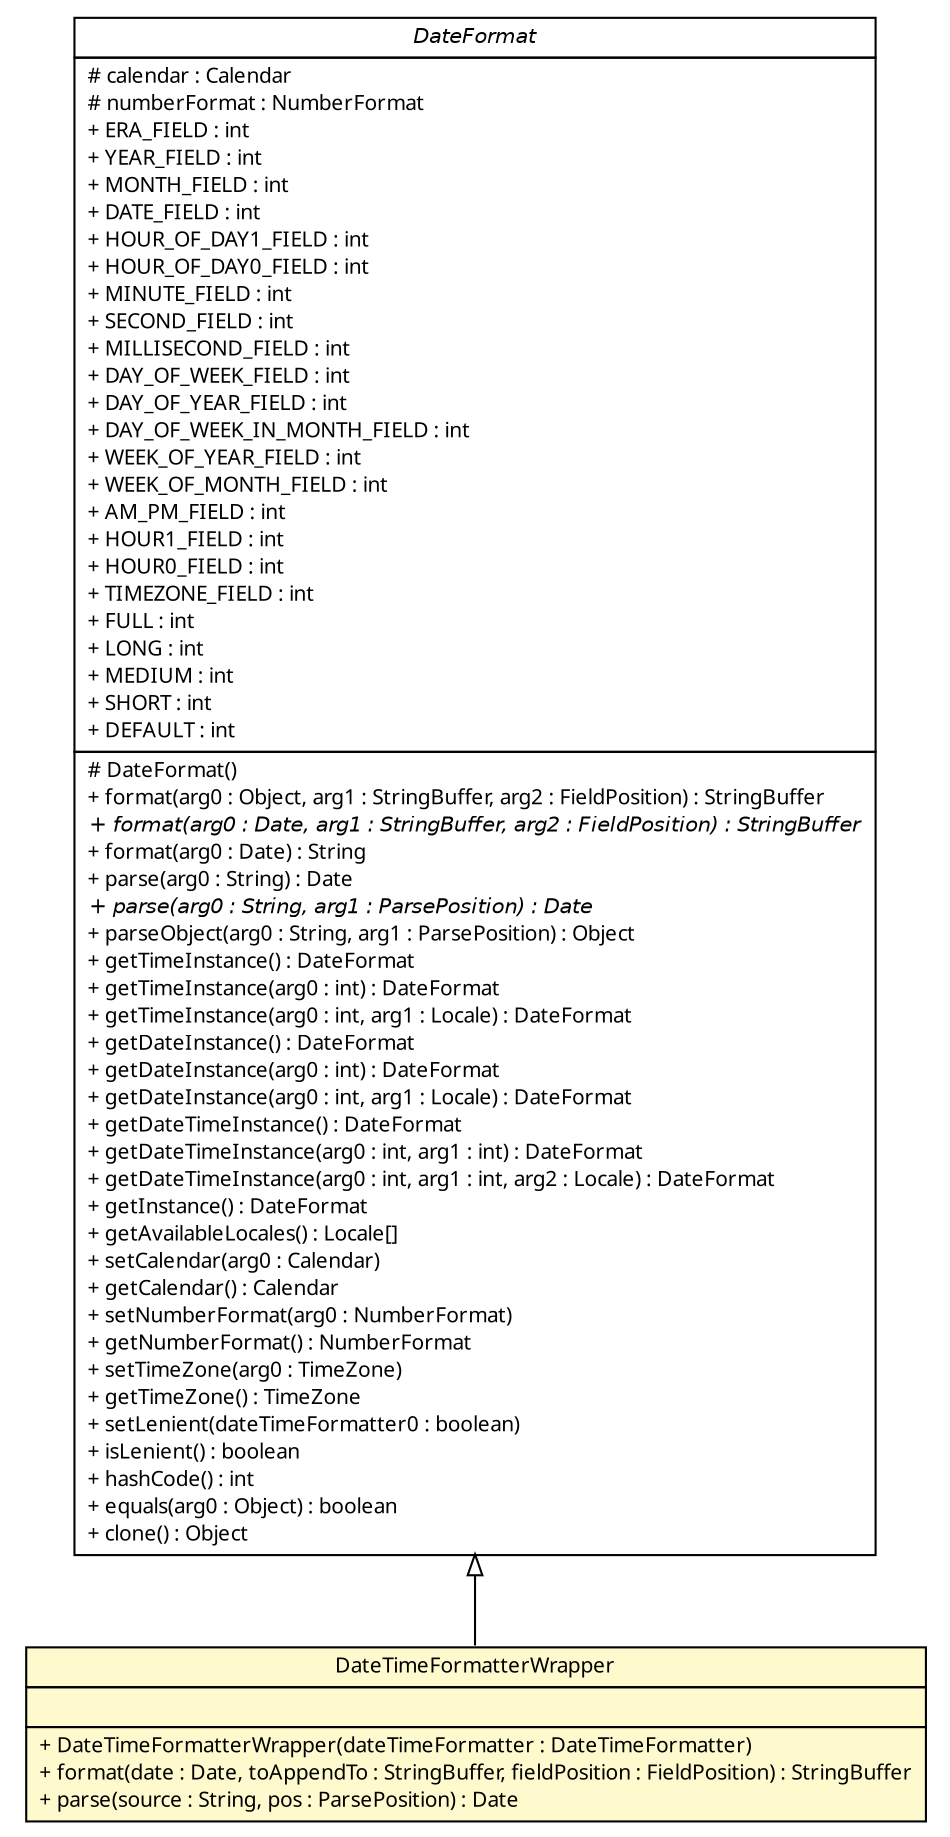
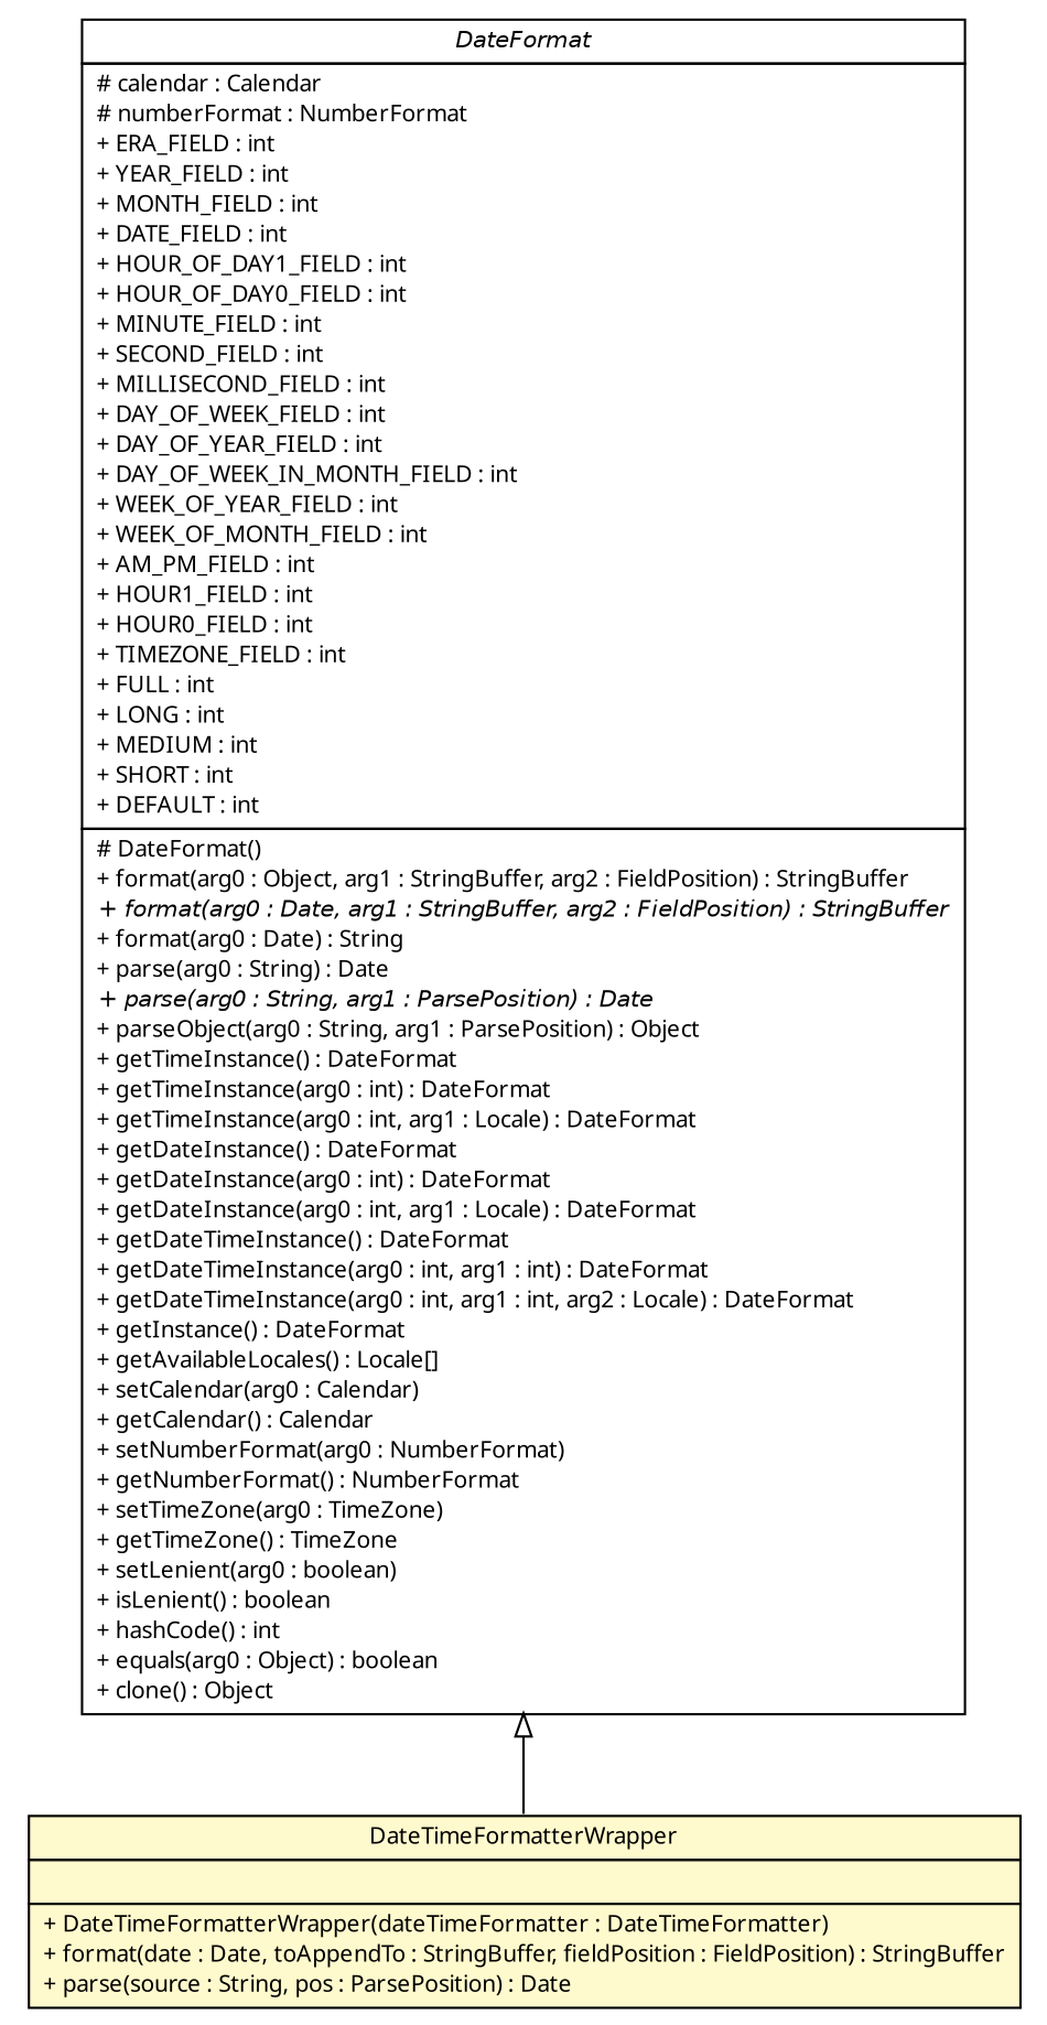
  digraph {
    nodesep=0.25
    ranksep=0.5
    fontname="Noto Sans"
    node [fontcolor=black fontname="Noto Sans" fontsize=10.0 shape=plaintext]
    n1 [label=<<table title="com.yirendai.oss.lib.common.DateTimeFormatterWrapper" border="0" cellborder="1" cellspacing="0" cellpadding="2" port="p" bgcolor="lemonChiffon" href="./DateTimeFormatterWrapper.html"> 		<tr><td><table border="0" cellspacing="0" cellpadding="1"> <tr><td align="center" balign="center"> DateTimeFormatterWrapper </td></tr> 		</table></td></tr> 		<tr><td><table border="0" cellspacing="0" cellpadding="1"> <tr><td align="left" balign="left">  </td></tr> 		</table></td></tr> 		<tr><td><table border="0" cellspacing="0" cellpadding="1"> <tr><td align="left" balign="left"> + DateTimeFormatterWrapper(dateTimeFormatter : DateTimeFormatter) </td></tr> <tr><td align="left" balign="left"> + format(date : Date, toAppendTo : StringBuffer, fieldPosition : FieldPosition) : StringBuffer </td></tr> <tr><td align="left" balign="left"> + parse(source : String, pos : ParsePosition) : Date </td></tr> 		</table></td></tr> 		</table>>]
-   n2 [label=<<table title="java.text.DateFormat" border="0" cellborder="1" cellspacing="0" cellpadding="2" port="p" href="http://java.sun.com/j2se/1.4.2/docs/api/java/text/DateFormat.html"> 		<tr><td><table border="0" cellspacing="0" cellpadding="1"> <tr><td align="center" balign="center"><font face="Helvetica-Oblique"> DateFormat </font></td></tr> 		</table></td></tr> 		<tr><td><table border="0" cellspacing="0" cellpadding="1"> <tr><td align="left" balign="left"> # calendar : Calendar </td></tr> <tr><td align="left" balign="left"> # numberFormat : NumberFormat </td></tr> <tr><td align="left" balign="left"> + ERA_FIELD : int </td></tr> <tr><td align="left" balign="left"> + YEAR_FIELD : int </td></tr> <tr><td align="left" balign="left"> + MONTH_FIELD : int </td></tr> <tr><td align="left" balign="left"> + DATE_FIELD : int </td></tr> <tr><td align="left" balign="left"> + HOUR_OF_DAY1_FIELD : int </td></tr> <tr><td align="left" balign="left"> + HOUR_OF_DAY0_FIELD : int </td></tr> <tr><td align="left" balign="left"> + MINUTE_FIELD : int </td></tr> <tr><td align="left" balign="left"> + SECOND_FIELD : int </td></tr> <tr><td align="left" balign="left"> + MILLISECOND_FIELD : int </td></tr> <tr><td align="left" balign="left"> + DAY_OF_WEEK_FIELD : int </td></tr> <tr><td align="left" balign="left"> + DAY_OF_YEAR_FIELD : int </td></tr> <tr><td align="left" balign="left"> + DAY_OF_WEEK_IN_MONTH_FIELD : int </td></tr> <tr><td align="left" balign="left"> + WEEK_OF_YEAR_FIELD : int </td></tr> <tr><td align="left" balign="left"> + WEEK_OF_MONTH_FIELD : int </td></tr> <tr><td align="left" balign="left"> + AM_PM_FIELD : int </td></tr> <tr><td align="left" balign="left"> + HOUR1_FIELD : int </td></tr> <tr><td align="left" balign="left"> + HOUR0_FIELD : int </td></tr> <tr><td align="left" balign="left"> + TIMEZONE_FIELD : int </td></tr> <tr><td align="left" balign="left"> + FULL : int </td></tr> <tr><td align="left" balign="left"> + LONG : int </td></tr> <tr><td align="left" balign="left"> + MEDIUM : int </td></tr> <tr><td align="left" balign="left"> + SHORT : int </td></tr> <tr><td align="left" balign="left"> + DEFAULT : int </td></tr> 		</table></td></tr> 		<tr><td><table border="0" cellspacing="0" cellpadding="1"> <tr><td align="left" balign="left"> # DateFormat() </td></tr> <tr><td align="left" balign="left"> + format(arg0 : Object, arg1 : StringBuffer, arg2 : FieldPosition) : StringBuffer </td></tr> <tr><td align="left" balign="left"><font face="Helvetica-Oblique" point-size="10.0"> + format(arg0 : Date, arg1 : StringBuffer, arg2 : FieldPosition) : StringBuffer </font></td></tr> <tr><td align="left" balign="left"> + format(arg0 : Date) : String </td></tr> <tr><td align="left" balign="left"> + parse(arg0 : String) : Date </td></tr> <tr><td align="left" balign="left"><font face="Helvetica-Oblique" point-size="10.0"> + parse(arg0 : String, arg1 : ParsePosition) : Date </font></td></tr> <tr><td align="left" balign="left"> + parseObject(arg0 : String, arg1 : ParsePosition) : Object </td></tr> <tr><td align="left" balign="left"> + getTimeInstance() : DateFormat </td></tr> <tr><td align="left" balign="left"> + getTimeInstance(arg0 : int) : DateFormat </td></tr> <tr><td align="left" balign="left"> + getTimeInstance(arg0 : int, arg1 : Locale) : DateFormat </td></tr> <tr><td align="left" balign="left"> + getDateInstance() : DateFormat </td></tr> <tr><td align="left" balign="left"> + getDateInstance(arg0 : int) : DateFormat </td></tr> <tr><td align="left" balign="left"> + getDateInstance(arg0 : int, arg1 : Locale) : DateFormat </td></tr> <tr><td align="left" balign="left"> + getDateTimeInstance() : DateFormat </td></tr> <tr><td align="left" balign="left"> + getDateTimeInstance(arg0 : int, arg1 : int) : DateFormat </td></tr> <tr><td align="left" balign="left"> + getDateTimeInstance(arg0 : int, arg1 : int, arg2 : Locale) : DateFormat </td></tr> <tr><td align="left" balign="left"> + getInstance() : DateFormat </td></tr> <tr><td align="left" balign="left"> + getAvailableLocales() : Locale[] </td></tr> <tr><td align="left" balign="left"> + setCalendar(arg0 : Calendar) </td></tr> <tr><td align="left" balign="left"> + getCalendar() : Calendar </td></tr> <tr><td align="left" balign="left"> + setNumberFormat(arg0 : NumberFormat) </td></tr> <tr><td align="left" balign="left"> + getNumberFormat() : NumberFormat </td></tr> <tr><td align="left" balign="left"> + setTimeZone(arg0 : TimeZone) </td></tr> <tr><td align="left" balign="left"> + getTimeZone() : TimeZone </td></tr> <tr><td align="left" balign="left"> + setLenient(dateTimeFormatter0 : boolean) </td></tr> <tr><td align="left" balign="left"> + isLenient() : boolean </td></tr> <tr><td align="left" balign="left"> + hashCode() : int </td></tr> <tr><td align="left" balign="left"> + equals(arg0 : Object) : boolean </td></tr> <tr><td align="left" balign="left"> + clone() : Object </td></tr> 		</table></td></tr> 		</table>>]
+   n2 [label=<<table title="java.text.DateFormat" border="0" cellborder="1" cellspacing="0" cellpadding="2" port="p" href="http://java.sun.com/j2se/1.4.2/docs/api/java/text/DateFormat.html"> 		<tr><td><table border="0" cellspacing="0" cellpadding="1"> <tr><td align="center" balign="center"><font face="Helvetica-Oblique"> DateFormat </font></td></tr> 		</table></td></tr> 		<tr><td><table border="0" cellspacing="0" cellpadding="1"> <tr><td align="left" balign="left"> # calendar : Calendar </td></tr> <tr><td align="left" balign="left"> # numberFormat : NumberFormat </td></tr> <tr><td align="left" balign="left"> + ERA_FIELD : int </td></tr> <tr><td align="left" balign="left"> + YEAR_FIELD : int </td></tr> <tr><td align="left" balign="left"> + MONTH_FIELD : int </td></tr> <tr><td align="left" balign="left"> + DATE_FIELD : int </td></tr> <tr><td align="left" balign="left"> + HOUR_OF_DAY1_FIELD : int </td></tr> <tr><td align="left" balign="left"> + HOUR_OF_DAY0_FIELD : int </td></tr> <tr><td align="left" balign="left"> + MINUTE_FIELD : int </td></tr> <tr><td align="left" balign="left"> + SECOND_FIELD : int </td></tr> <tr><td align="left" balign="left"> + MILLISECOND_FIELD : int </td></tr> <tr><td align="left" balign="left"> + DAY_OF_WEEK_FIELD : int </td></tr> <tr><td align="left" balign="left"> + DAY_OF_YEAR_FIELD : int </td></tr> <tr><td align="left" balign="left"> + DAY_OF_WEEK_IN_MONTH_FIELD : int </td></tr> <tr><td align="left" balign="left"> + WEEK_OF_YEAR_FIELD : int </td></tr> <tr><td align="left" balign="left"> + WEEK_OF_MONTH_FIELD : int </td></tr> <tr><td align="left" balign="left"> + AM_PM_FIELD : int </td></tr> <tr><td align="left" balign="left"> + HOUR1_FIELD : int </td></tr> <tr><td align="left" balign="left"> + HOUR0_FIELD : int </td></tr> <tr><td align="left" balign="left"> + TIMEZONE_FIELD : int </td></tr> <tr><td align="left" balign="left"> + FULL : int </td></tr> <tr><td align="left" balign="left"> + LONG : int </td></tr> <tr><td align="left" balign="left"> + MEDIUM : int </td></tr> <tr><td align="left" balign="left"> + SHORT : int </td></tr> <tr><td align="left" balign="left"> + DEFAULT : int </td></tr> 		</table></td></tr> 		<tr><td><table border="0" cellspacing="0" cellpadding="1"> <tr><td align="left" balign="left"> # DateFormat() </td></tr> <tr><td align="left" balign="left"> + format(arg0 : Object, arg1 : StringBuffer, arg2 : FieldPosition) : StringBuffer </td></tr> <tr><td align="left" balign="left"><font face="Helvetica-Oblique" point-size="10.0"> + format(arg0 : Date, arg1 : StringBuffer, arg2 : FieldPosition) : StringBuffer </font></td></tr> <tr><td align="left" balign="left"> + format(arg0 : Date) : String </td></tr> <tr><td align="left" balign="left"> + parse(arg0 : String) : Date </td></tr> <tr><td align="left" balign="left"><font face="Helvetica-Oblique" point-size="10.0"> + parse(arg0 : String, arg1 : ParsePosition) : Date </font></td></tr> <tr><td align="left" balign="left"> + parseObject(arg0 : String, arg1 : ParsePosition) : Object </td></tr> <tr><td align="left" balign="left"> + getTimeInstance() : DateFormat </td></tr> <tr><td align="left" balign="left"> + getTimeInstance(arg0 : int) : DateFormat </td></tr> <tr><td align="left" balign="left"> + getTimeInstance(arg0 : int, arg1 : Locale) : DateFormat </td></tr> <tr><td align="left" balign="left"> + getDateInstance() : DateFormat </td></tr> <tr><td align="left" balign="left"> + getDateInstance(arg0 : int) : DateFormat </td></tr> <tr><td align="left" balign="left"> + getDateInstance(arg0 : int, arg1 : Locale) : DateFormat </td></tr> <tr><td align="left" balign="left"> + getDateTimeInstance() : DateFormat </td></tr> <tr><td align="left" balign="left"> + getDateTimeInstance(arg0 : int, arg1 : int) : DateFormat </td></tr> <tr><td align="left" balign="left"> + getDateTimeInstance(arg0 : int, arg1 : int, arg2 : Locale) : DateFormat </td></tr> <tr><td align="left" balign="left"> + getInstance() : DateFormat </td></tr> <tr><td align="left" balign="left"> + getAvailableLocales() : Locale[] </td></tr> <tr><td align="left" balign="left"> + setCalendar(arg0 : Calendar) </td></tr> <tr><td align="left" balign="left"> + getCalendar() : Calendar </td></tr> <tr><td align="left" balign="left"> + setNumberFormat(arg0 : NumberFormat) </td></tr> <tr><td align="left" balign="left"> + getNumberFormat() : NumberFormat </td></tr> <tr><td align="left" balign="left"> + setTimeZone(arg0 : TimeZone) </td></tr> <tr><td align="left" balign="left"> + getTimeZone() : TimeZone </td></tr> <tr><td align="left" balign="left"> + setLenient(arg0 : boolean) </td></tr> <tr><td align="left" balign="left"> + isLenient() : boolean </td></tr> <tr><td align="left" balign="left"> + hashCode() : int </td></tr> <tr><td align="left" balign="left"> + equals(arg0 : Object) : boolean </td></tr> <tr><td align="left" balign="left"> + clone() : Object </td></tr> 		</table></td></tr> 		</table>>]
    n2 -> n1 [arrowtail=empty dir=back fontname="Noto Sans" fontsize=10 headport=p labelfontname=Helvetica labelfontsize=10 tailport=p]
  }
